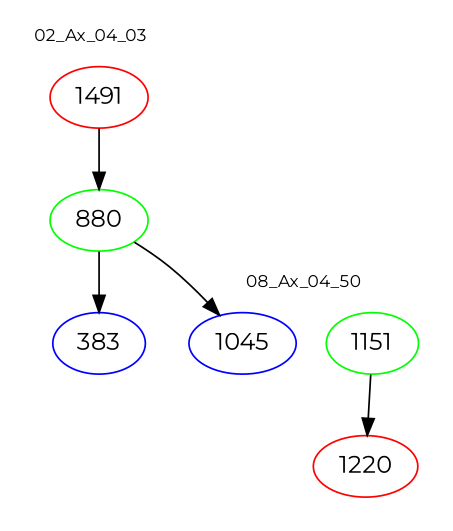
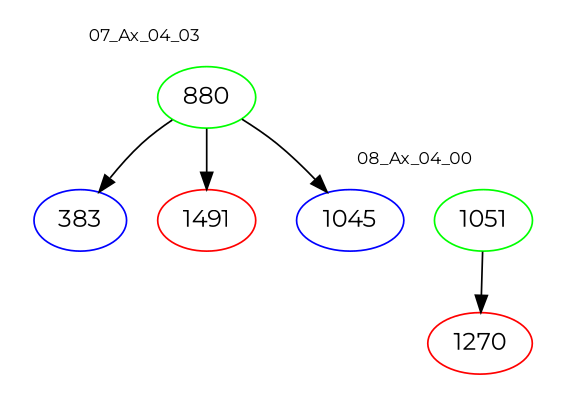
  digraph {
    fontname=Montserrat
    node [color=green fontname=Montserrat]
    edge [color=black fontname=Montserrat]
-   n1 [label=1151]
+   n1 [label=1051]
    n2 [color=blue label=1045]
-   n3 [color=red label=1220]
+   n3 [color=red label=1270]
    n4 [label=880]
    n5 [color=blue label=383]
    n6 [color=red label=1491]
    subgraph cluster_1 {
      color=white
      fontsize=10
-     label="08_Ax_04_50"
+     label="08_Ax_04_00"
      n1
      n2
      n3
    }
    subgraph cluster_2 {
      color=white
      fontsize=10
-     label="02_Ax_04_03"
+     label="07_Ax_04_03"
      n4
      n5
      n6
    }
    n1 -> n3
    n4 -> n2
    n4 -> n5
-   n6 -> n4
+   n4 -> n6
  }
